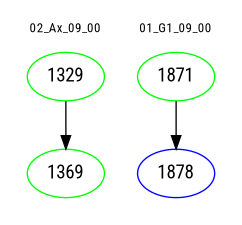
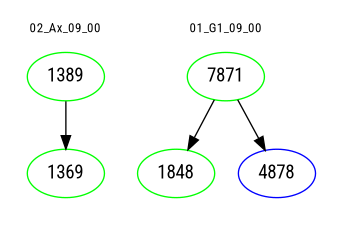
  digraph {
    fontname="Roboto Condensed"
    node [color=green fontname="Roboto Condensed"]
    edge [color=black fontname="Roboto Condensed"]
-   n1 [label=1329]
+   n1 [label=1389]
    n2 [label=1369]
-   n3 [label=1871]
-   n5 [color=blue label=1878]
+   n3 [label=7871]
+   n4 [label=1848]
+   n5 [color=blue label=4878]
    subgraph cluster_1 {
      color=white
      fontsize=10
      label="02_Ax_09_00"
      n1
      n2
    }
    subgraph cluster_2 {
      color=white
      fontsize=10
      label="01_G1_09_00"
      n3
+     n4
      n5
    }
    n1 -> n2
+   n3 -> n4
    n3 -> n5
  }
